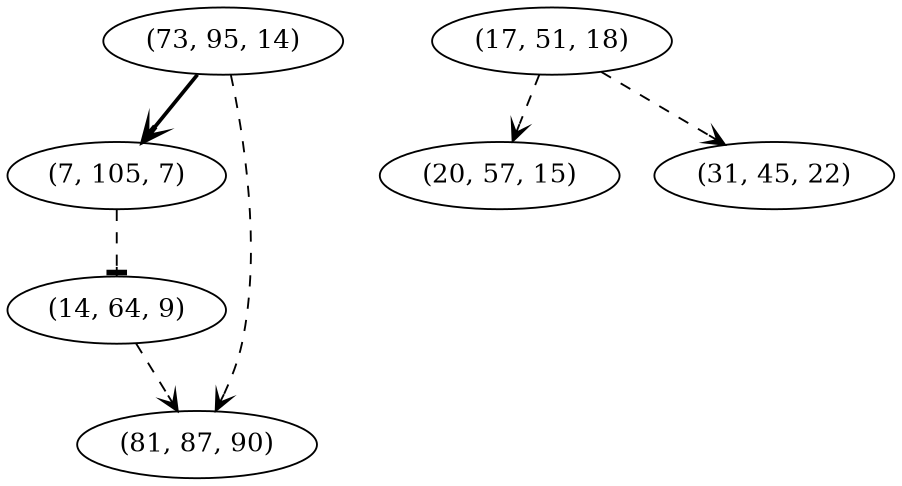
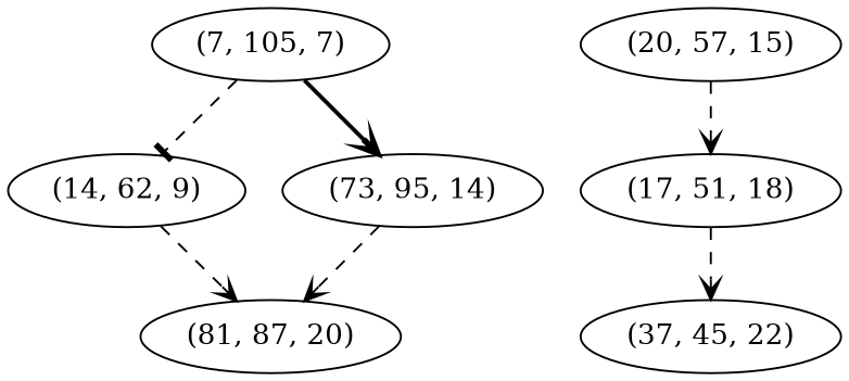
  digraph {
    edge [arrowhead=vee style=dashed]
    "(7, 105, 7)"
-   "(14, 64, 9)"
+   "(14, 64, 9)" [label="(14, 62, 9)"]
    "(73, 95, 14)"
-   "(81, 87, 20)" [label="(81, 87, 90)"]
+   "(81, 87, 20)"
    n5 [label="(17, 51, 18)"]
    "(20, 57, 15)"
-   "(31, 45, 22)"
+   "(31, 45, 22)" [label="(37, 45, 22)"]
    "(7, 105, 7)" -> "(14, 64, 9)" [arrowhead=tee]
-   "(73, 95, 14)" -> "(7, 105, 7)" [style=bold]
+   "(7, 105, 7)" -> "(73, 95, 14)" [style=bold]
    "(14, 64, 9)" -> "(81, 87, 20)"
    "(73, 95, 14)" -> "(81, 87, 20)"
    n5 -> "(31, 45, 22)"
-   n5 -> "(20, 57, 15)"
+   "(20, 57, 15)" -> n5
  }
